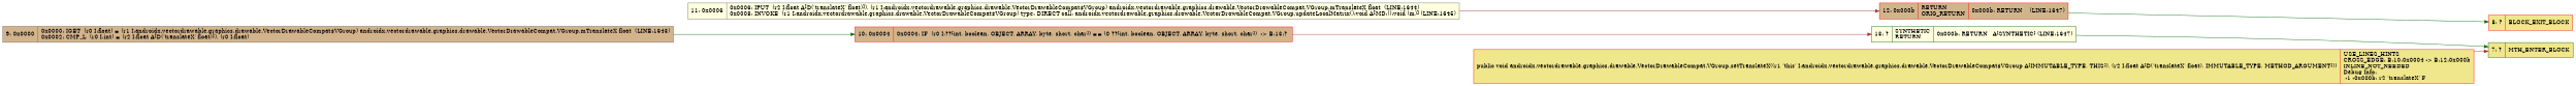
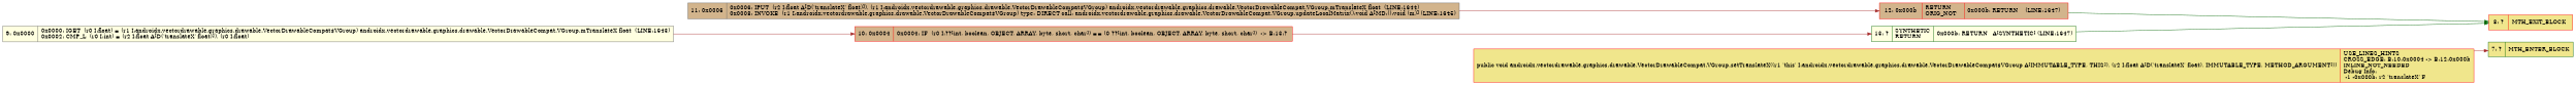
  digraph {
    rankdir=LR
    node [color=red fillcolor=khaki shape=record style=filled]
    edge [color=darkgreen]
    n1 [color=darkgreen label="{7\:\ ?|MTH_ENTER_BLOCK\l}"]
-   n2 [color=gray40 fillcolor=tan label="{9\:\ 0x0000|0x0000: IGET  (r0 I:float) = (r1 I:androidx.vectordrawable.graphics.drawable.VectorDrawableCompat$VGroup) androidx.vectordrawable.graphics.drawable.VectorDrawableCompat.VGroup.mTranslateX float  (LINE:1643)\l0x0002: CMP_L  (r0 I:int) = (r2 I:float A[D('translateX' float)]), (r0 I:float) \l}"]
+   n2 [color=gray40 fillcolor=lightyellow label="{9\:\ 0x0000|0x0000: IGET  (r0 I:float) = (r1 I:androidx.vectordrawable.graphics.drawable.VectorDrawableCompat$VGroup) androidx.vectordrawable.graphics.drawable.VectorDrawableCompat.VGroup.mTranslateX float  (LINE:1643)\l0x0002: CMP_L  (r0 I:int) = (r2 I:float A[D('translateX' float)]), (r0 I:float) \l}"]
    n3 [fillcolor=tan label="{10\:\ 0x0004|0x0004: IF  (r0 I:??[int, boolean, OBJECT, ARRAY, byte, short, char]) == (0 ??[int, boolean, OBJECT, ARRAY, byte, short, char])  \-\> B:13:? \l}"]
    n4 [color=darkgreen fillcolor=lightyellow label="{13\:\ ?|SYNTHETIC\lRETURN\l|0x000b: RETURN   A[SYNTHETIC] (LINE:1647)\l}"]
-   n5 [color=gray40 fillcolor=lightyellow label="{11\:\ 0x0006|0x0006: IPUT  (r2 I:float A[D('translateX' float)]), (r1 I:androidx.vectordrawable.graphics.drawable.VectorDrawableCompat$VGroup) androidx.vectordrawable.graphics.drawable.VectorDrawableCompat.VGroup.mTranslateX float  (LINE:1644)\l0x0008: INVOKE  (r1 I:androidx.vectordrawable.graphics.drawable.VectorDrawableCompat$VGroup) type: DIRECT call: androidx.vectordrawable.graphics.drawable.VectorDrawableCompat.VGroup.updateLocalMatrix():void A[MD:():void (m)] (LINE:1645)\l}"]
-   n6 [fillcolor=tan label="{12\:\ 0x000b|RETURN\lORIG_RETURN\l|0x000b: RETURN    (LINE:1647)\l}"]
-   n7 [label="{8\:\ ?|BLOCK_EXIT_BLOCK\l}"]
+   n5 [color=gray40 fillcolor=tan label="{11\:\ 0x0006|0x0006: IPUT  (r2 I:float A[D('translateX' float)]), (r1 I:androidx.vectordrawable.graphics.drawable.VectorDrawableCompat$VGroup) androidx.vectordrawable.graphics.drawable.VectorDrawableCompat.VGroup.mTranslateX float  (LINE:1644)\l0x0008: INVOKE  (r1 I:androidx.vectordrawable.graphics.drawable.VectorDrawableCompat$VGroup) type: DIRECT call: androidx.vectordrawable.graphics.drawable.VectorDrawableCompat.VGroup.updateLocalMatrix():void A[MD:():void (m)] (LINE:1645)\l}"]
+   n6 [fillcolor=tan label="{12\:\ 0x000b|RETURN\lORIG_NOT\l|0x000b: RETURN    (LINE:1647)\l}"]
+   n7 [label="{8\:\ ?|MTH_EXIT_BLOCK\l}"]
    n8 [label="{public void androidx.vectordrawable.graphics.drawable.VectorDrawableCompat.VGroup.setTranslateX((r1 'this' I:androidx.vectordrawable.graphics.drawable.VectorDrawableCompat$VGroup A[IMMUTABLE_TYPE, THIS]), (r2 I:float A[D('translateX' float), IMMUTABLE_TYPE, METHOD_ARGUMENT]))  | USE_LINES_HINTS\lCROSS_EDGE: B:10:0x0004 \-\> B:12:0x000b\lINLINE_NOT_NEEDED\lDebug Info:\l  \-1 \-0x000b: r2 'translateX' F\l}"]
-   n2 -> n3
+   n2 -> n3 [color=brown]
    n3 -> n4 [color=brown]
-   n4 -> n1
+   n4 -> n7
    n5 -> n6 [color=brown]
    n6 -> n7
    n8 -> n1 [color=brown]
  }
